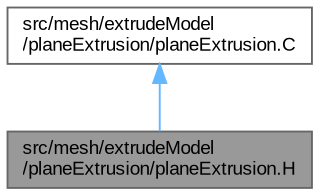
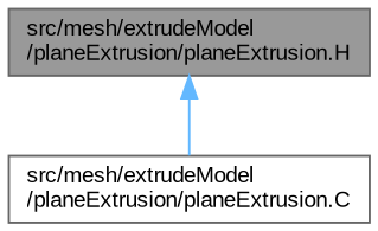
  digraph {
    fontname="Liberation Sans"
    node [fontname="Liberation Sans" fontsize=10 shape=box style=filled]
    n1 [color=gray40 fillcolor=grey60 fontcolor=black height=0.2 label="src/mesh/extrudeModel\l/planeExtrusion/planeExtrusion.H" width=0.4]
    n2 [color=grey40 fillcolor=white height=0.2 label="src/mesh/extrudeModel\l/planeExtrusion/planeExtrusion.C" width=0.4]
-   n2 -> n1 [color=steelblue1 dir=back fontname="Liberation Sans" fontsize=10 labelfontname=Helvetica labelfontsize=10 style=solid]
+   n1 -> n2 [color=steelblue1 dir=back fontname="Liberation Sans" fontsize=10 labelfontname=Helvetica labelfontsize=10 style=solid]
  }
